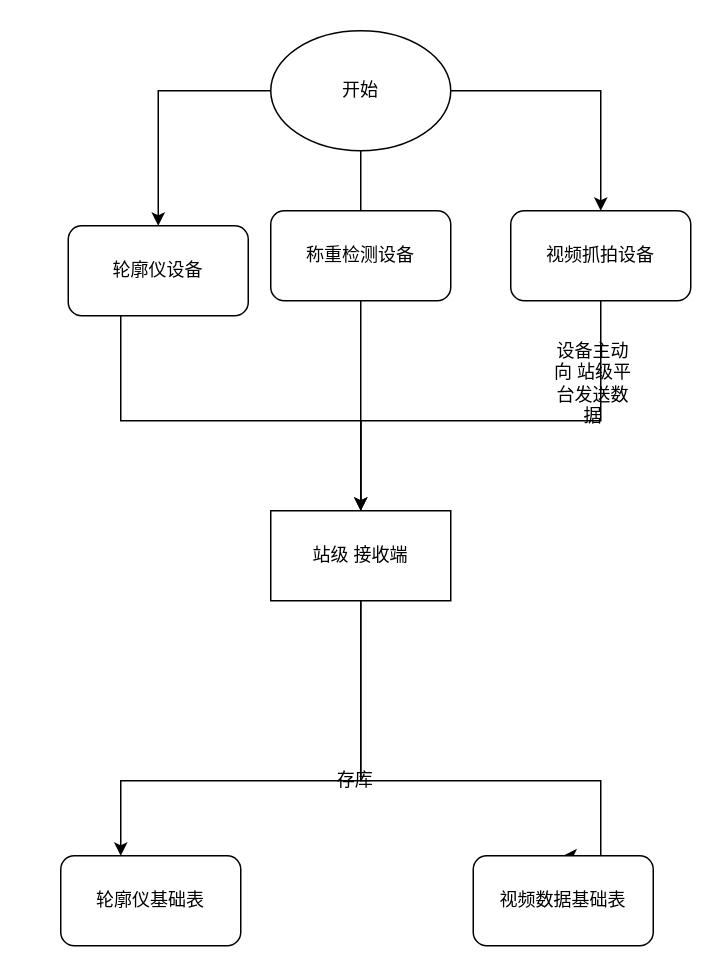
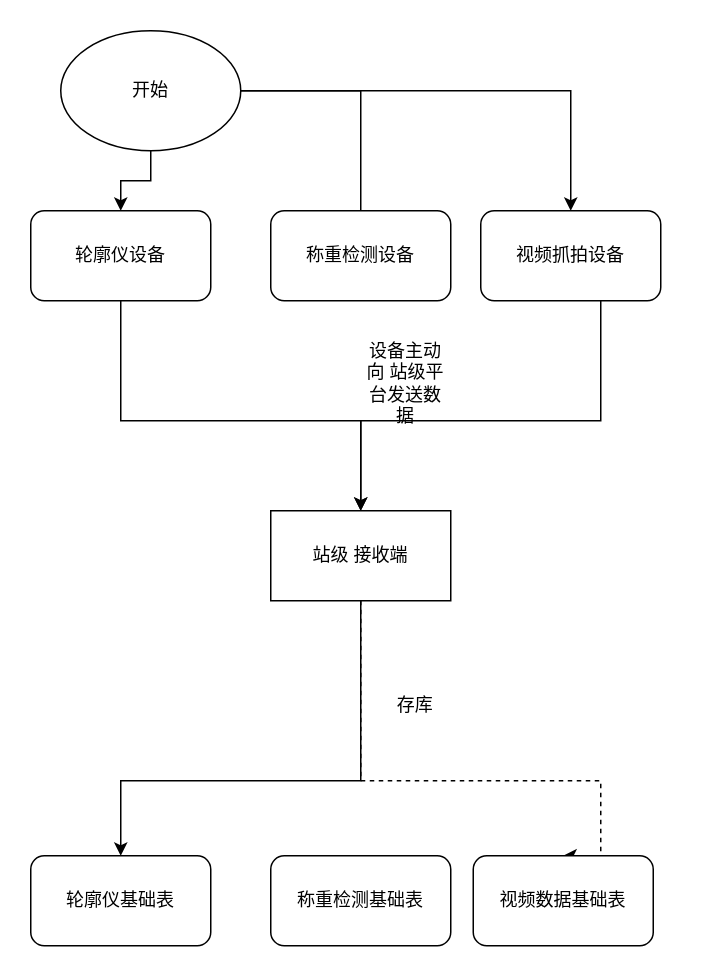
  <mxCell id="0" />
  <mxCell id="1" parent="0" />
  <mxCell id="2" style="edgeStyle=orthogonalEdgeStyle;rounded=0;orthogonalLoop=1;jettySize=auto;html=1;entryX=0.5;entryY=0;entryDx=0;entryDy=0;endArrow=none;" edge="1" parent="1" source="5" target="8"><mxGeometry relative="1" as="geometry" /></mxCell>
  <mxCell id="3" style="edgeStyle=orthogonalEdgeStyle;rounded=0;orthogonalLoop=1;jettySize=auto;html=1;" edge="1" parent="1" source="5" target="7"><mxGeometry relative="1" as="geometry" /></mxCell>
  <mxCell id="4" style="edgeStyle=orthogonalEdgeStyle;rounded=0;orthogonalLoop=1;jettySize=auto;html=1;" edge="1" parent="1" source="5" target="10"><mxGeometry relative="1" as="geometry" /></mxCell>
- <mxCell id="5" value="开始" style="ellipse;whiteSpace=wrap;html=1;" vertex="1" parent="1"><mxGeometry x="180" y="20" width="120" height="80" as="geometry" /></mxCell>
+ <mxCell id="5" value="开始" style="ellipse;whiteSpace=wrap;html=1;" vertex="1" parent="1"><mxGeometry x="40" y="20" width="120" height="80" as="geometry" /></mxCell>
  <mxCell id="6" style="edgeStyle=orthogonalEdgeStyle;rounded=0;orthogonalLoop=1;jettySize=auto;html=1;entryX=0.5;entryY=0;entryDx=0;entryDy=0;" edge="1" parent="1" source="7" target="14"><mxGeometry relative="1" as="geometry"><Array as="points"><mxPoint x="80" y="280" /><mxPoint x="240" y="280" /></Array></mxGeometry></mxCell>
- <mxCell id="7" value="轮廓仪设备" style="rounded=1;whiteSpace=wrap;html=1;" vertex="1" parent="1"><mxGeometry x="45" y="150" width="120" height="60" as="geometry" /></mxCell>
+ <mxCell id="7" value="轮廓仪设备" style="rounded=1;whiteSpace=wrap;html=1;" vertex="1" parent="1"><mxGeometry x="20" y="140" width="120" height="60" as="geometry" /></mxCell>
  <mxCell id="8" value="称重检测设备" style="rounded=1;whiteSpace=wrap;html=1;" vertex="1" parent="1"><mxGeometry x="180" y="140" width="120" height="60" as="geometry" /></mxCell>
  <mxCell id="9" style="edgeStyle=orthogonalEdgeStyle;rounded=0;orthogonalLoop=1;jettySize=auto;html=1;entryX=0.5;entryY=0;entryDx=0;entryDy=0;" edge="1" parent="1" source="10" target="14"><mxGeometry relative="1" as="geometry"><Array as="points"><mxPoint x="400" y="280" /><mxPoint x="240" y="280" /></Array></mxGeometry></mxCell>
- <mxCell id="10" value="视频抓拍设备" style="rounded=1;whiteSpace=wrap;html=1;" vertex="1" parent="1"><mxGeometry x="340" y="140" width="120" height="60" as="geometry" /></mxCell>
- <mxCell id="11" value="设备主动向 站级平台发送数据" style="text;html=1;strokeColor=none;fillColor=none;align=center;verticalAlign=middle;whiteSpace=wrap;rounded=0;" vertex="1" parent="1"><mxGeometry x="365" y="240" width="60" height="30" as="geometry" /></mxCell>
+ <mxCell id="10" value="视频抓拍设备" style="rounded=1;whiteSpace=wrap;html=1;" vertex="1" parent="1"><mxGeometry x="320" y="140" width="120" height="60" as="geometry" /></mxCell>
+ <mxCell id="11" value="设备主动向 站级平台发送数据" style="text;html=1;strokeColor=none;fillColor=none;align=center;verticalAlign=middle;whiteSpace=wrap;rounded=0;" vertex="1" parent="1"><mxGeometry x="240" y="240" width="60" height="30" as="geometry" /></mxCell>
  <mxCell id="12" style="edgeStyle=orthogonalEdgeStyle;rounded=0;orthogonalLoop=1;jettySize=auto;html=1;" edge="1" parent="1" source="14" target="16"><mxGeometry relative="1" as="geometry"><Array as="points"><mxPoint x="240" y="520" /><mxPoint x="80" y="520" /></Array></mxGeometry></mxCell>
- <mxCell id="13" style="edgeStyle=orthogonalEdgeStyle;rounded=0;orthogonalLoop=1;jettySize=auto;html=1;entryX=0.5;entryY=0;entryDx=0;entryDy=0;" edge="1" parent="1" source="14" target="18"><mxGeometry relative="1" as="geometry"><Array as="points"><mxPoint x="240" y="520" /><mxPoint x="400" y="520" /></Array></mxGeometry></mxCell>
+ <mxCell id="13" style="edgeStyle=orthogonalEdgeStyle;rounded=0;orthogonalLoop=1;jettySize=auto;html=1;entryX=0.5;entryY=0;entryDx=0;entryDy=0;dashed=1;" edge="1" parent="1" source="14" target="18"><mxGeometry relative="1" as="geometry"><Array as="points"><mxPoint x="240" y="520" /><mxPoint x="400" y="520" /></Array></mxGeometry></mxCell>
  <mxCell id="14" value="站级 接收端" style="whiteSpace=wrap;html=1;rounded=0;" vertex="1" parent="1"><mxGeometry x="180" y="340" width="120" height="60" as="geometry" /></mxCell>
- <mxCell id="15" value="" style="edgeStyle=orthogonalEdgeStyle;rounded=0;orthogonalLoop=1;jettySize=auto;html=1;endArrow=none;" edge="1" parent="1" source="8" target="14"><mxGeometry relative="1" as="geometry"><mxPoint x="240" y="370" as="targetPoint" /><mxPoint x="240" y="200" as="sourcePoint" /></mxGeometry></mxCell>
- <mxCell id="16" value="轮廓仪基础表" style="rounded=1;whiteSpace=wrap;html=1;" vertex="1" parent="1"><mxGeometry x="40" y="570" width="120" height="60" as="geometry" /></mxCell>
+ <mxCell id="16" value="轮廓仪基础表" style="rounded=1;whiteSpace=wrap;html=1;" vertex="1" parent="1"><mxGeometry x="20" y="570" width="120" height="60" as="geometry" /></mxCell>
+ <mxCell id="17" value="称重检测基础表" style="rounded=1;whiteSpace=wrap;html=1;" vertex="1" parent="1"><mxGeometry x="180" y="570" width="120" height="60" as="geometry" /></mxCell>
  <mxCell id="18" value="视频数据基础表" style="rounded=1;whiteSpace=wrap;html=1;" vertex="1" parent="1"><mxGeometry x="315" y="570" width="120" height="60" as="geometry" /></mxCell>
- <mxCell id="19" value="存库" style="text;html=1;align=center;verticalAlign=middle;resizable=0;points=[];autosize=1;strokeColor=none;fillColor=none;" vertex="1" parent="1"><mxGeometry x="211" y="505" width="50" height="30" as="geometry" /></mxCell>
+ <mxCell id="19" value="存库" style="text;html=1;align=center;verticalAlign=middle;resizable=0;points=[];autosize=1;strokeColor=none;fillColor=none;" vertex="1" parent="1"><mxGeometry x="251" y="455" width="50" height="30" as="geometry" /></mxCell>
